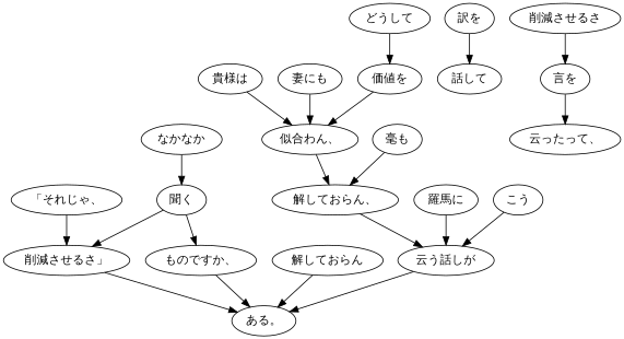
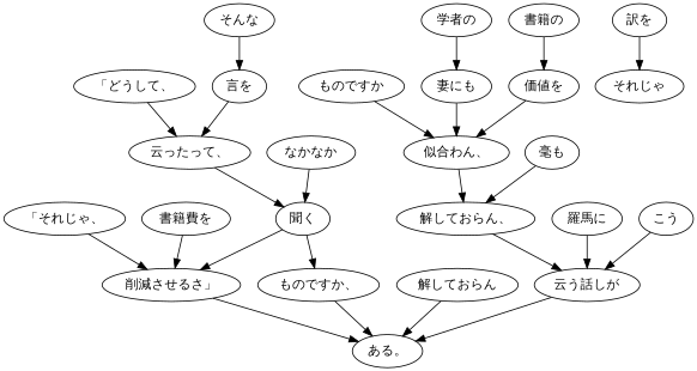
  digraph {
    fontname="Courier Prime"
    node [fontname="Courier Prime"]
    edge [fontname="Courier Prime"]
    n1 [label="「それじゃ、"]
    n2 [label="削減させるさ」"]
    n3 [label="ある。"]
    n4 [label="訳を"]
-   n5 [label="話して"]
+   n5 [label="それじゃ"]
+   n6 [label="書籍費を"]
+   n7 [label="「どうして、"]
    n8 [label="云ったって、"]
    n9 [label="聞く"]
-   n10 [label="削減させるさ"]
+   n10 [label="そんな"]
    n11 [label="言を"]
    n12 [label="ものですか、"]
    n13 [label="なかなか"]
    n14 [label="解しておらん"]
-   n15 [label="貴様は"]
+   n15 [label="ものですか"]
    n16 [label="似合わん、"]
    n17 [label="解しておらん、"]
+   n18 [label="学者の"]
    n19 [label="妻にも"]
    n20 [label="云う話しが"]
    n21 [label="毫も"]
-   n22 [label="どうして"]
+   n22 [label="書籍の"]
    n23 [label="価値を"]
    n24 [label="羅馬に"]
    n25 [label="こう"]
    n1 -> n2
    n2 -> n3
    n4 -> n5
+   n6 -> n2
+   n7 -> n8
+   n8 -> n9
    n9 -> n2
    n9 -> n12
    n10 -> n11
    n11 -> n8
    n12 -> n3
    n13 -> n9
    n14 -> n3
    n15 -> n16
    n16 -> n17
    n17 -> n20
+   n18 -> n19
    n19 -> n16
    n20 -> n3
    n21 -> n17
    n22 -> n23
    n23 -> n16
    n24 -> n20
    n25 -> n20
  }
